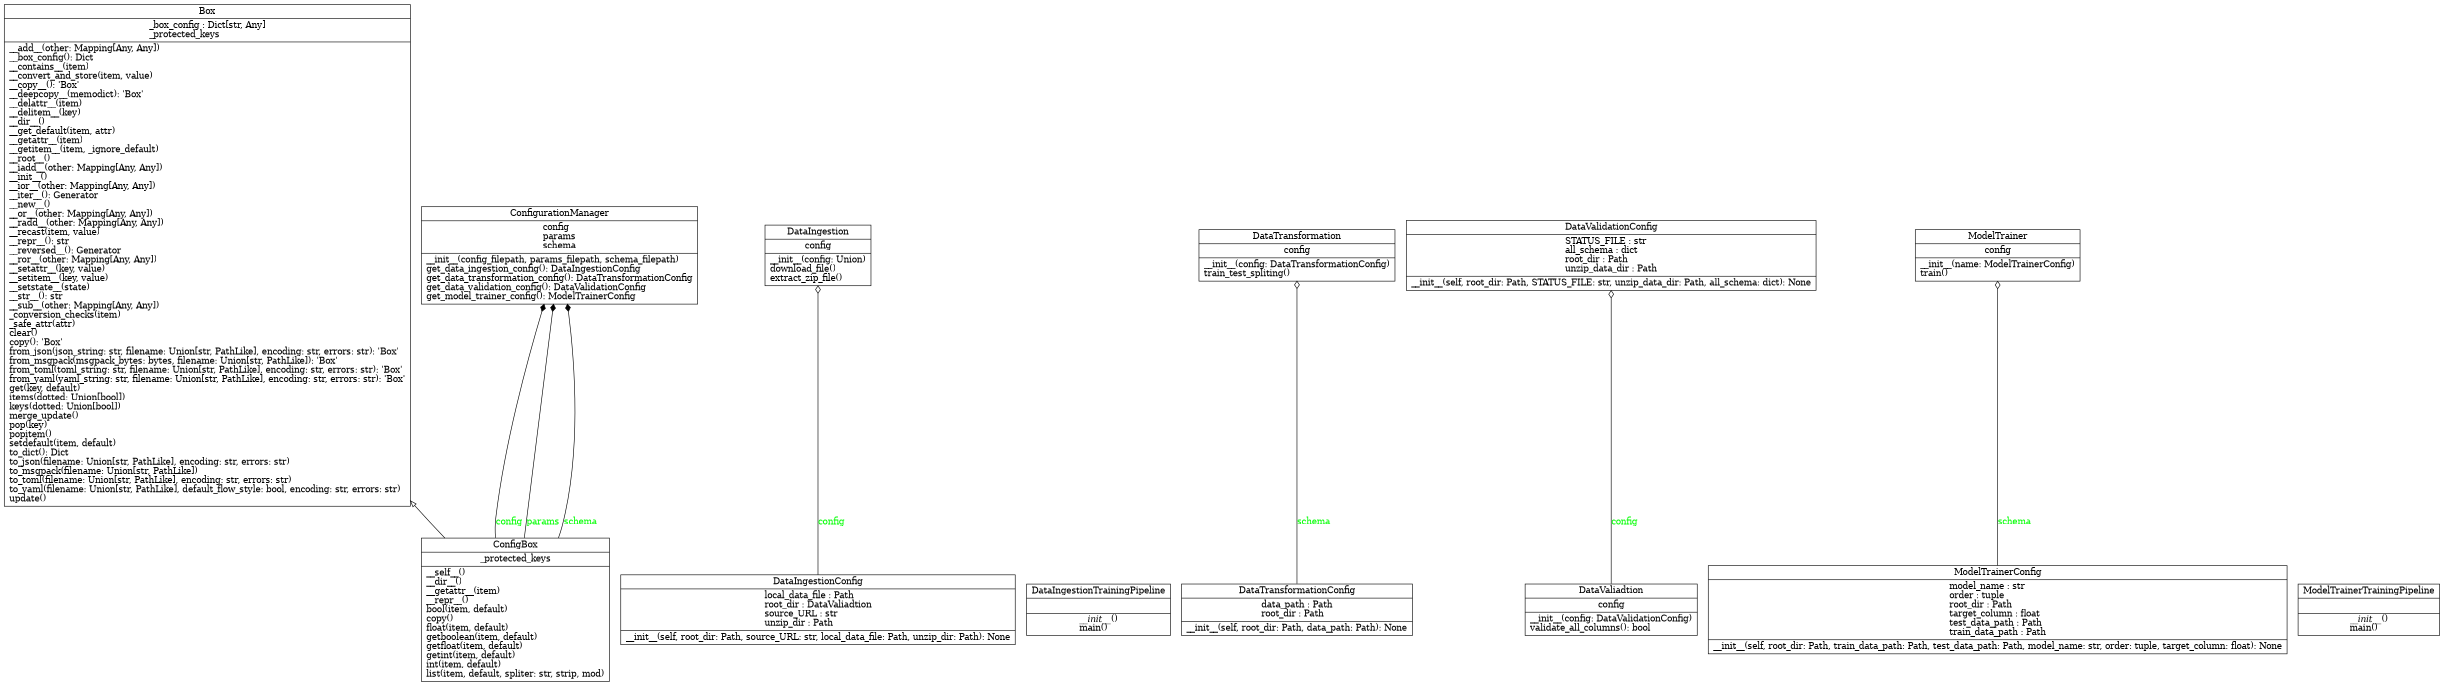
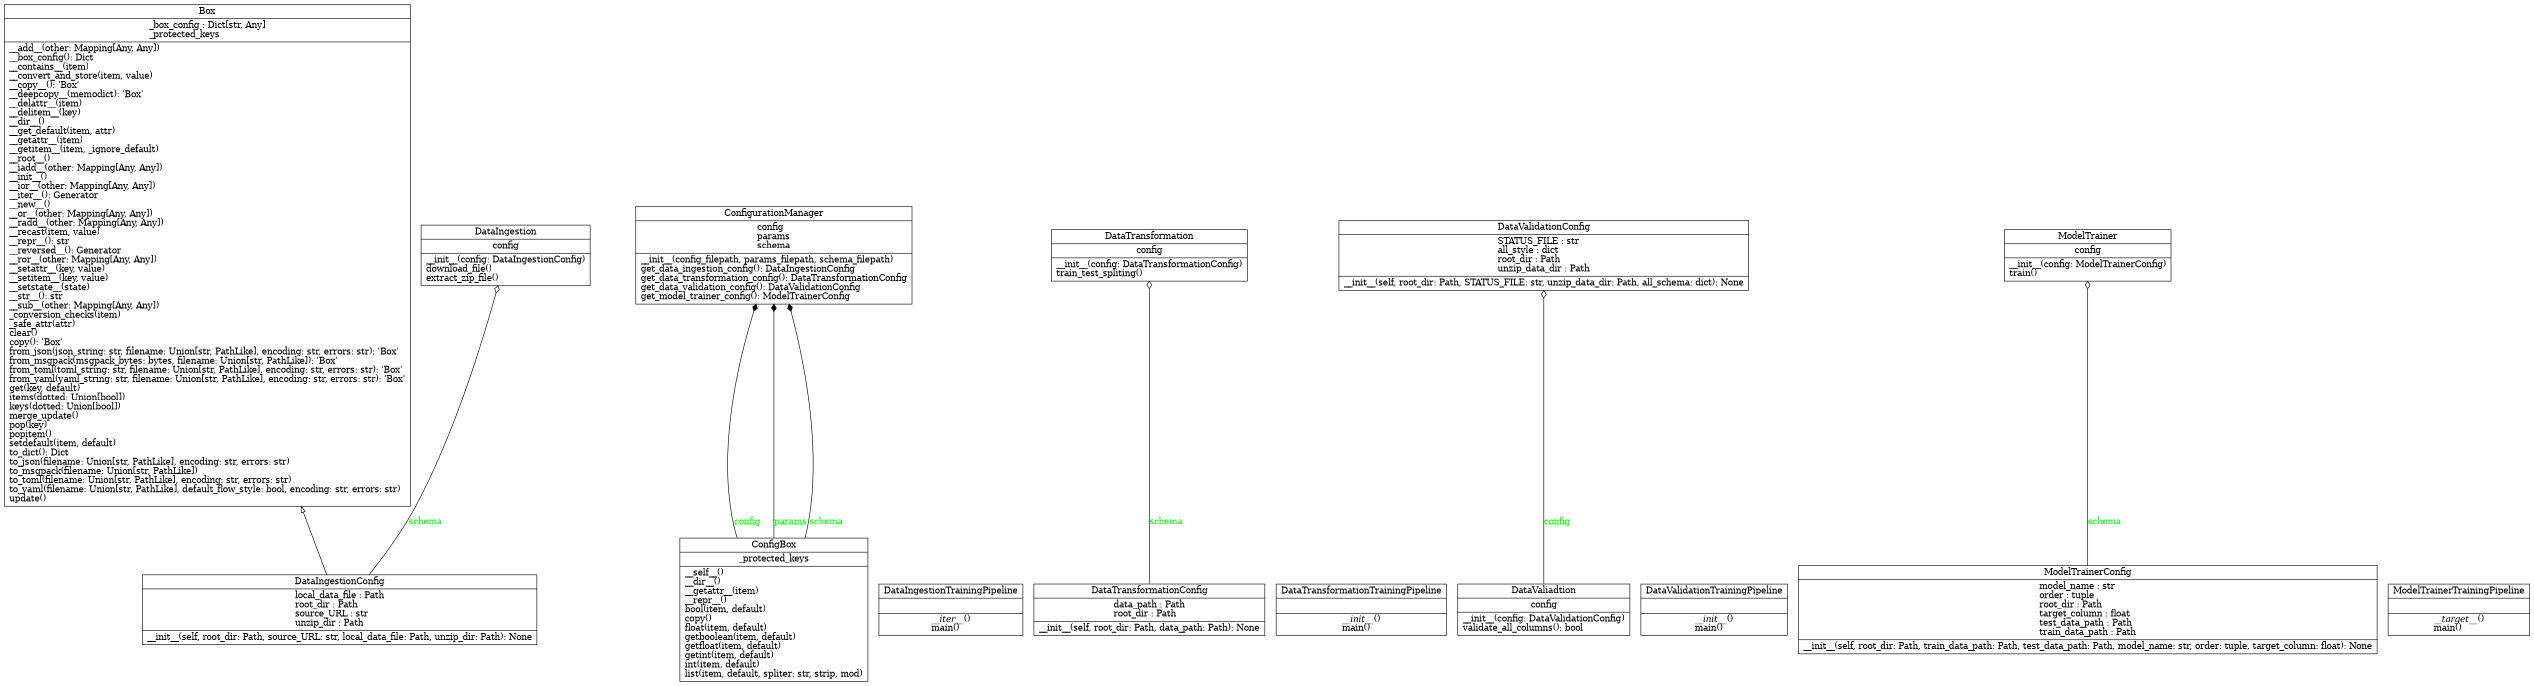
  digraph {
    rankdir=BT
    node [color=black fontcolor=black shape=record style=solid]
    edge [arrowhead=odiamond arrowtail=none fontcolor=green style=solid]
    n1 [label=<{Box|_box_config : Dict[str, Any]<br ALIGN="LEFT"/>_protected_keys<br ALIGN="LEFT"/>|__add__(other: Mapping[Any, Any])<br ALIGN="LEFT"/>__box_config(): Dict<br ALIGN="LEFT"/>__contains__(item)<br ALIGN="LEFT"/>__convert_and_store(item, value)<br ALIGN="LEFT"/>__copy__(): 'Box'<br ALIGN="LEFT"/>__deepcopy__(memodict): 'Box'<br ALIGN="LEFT"/>__delattr__(item)<br ALIGN="LEFT"/>__delitem__(key)<br ALIGN="LEFT"/>__dir__()<br ALIGN="LEFT"/>__get_default(item, attr)<br ALIGN="LEFT"/>__getattr__(item)<br ALIGN="LEFT"/>__getitem__(item, _ignore_default)<br ALIGN="LEFT"/>__root__()<br ALIGN="LEFT"/>__iadd__(other: Mapping[Any, Any])<br ALIGN="LEFT"/>__init__()<br ALIGN="LEFT"/>__ior__(other: Mapping[Any, Any])<br ALIGN="LEFT"/>__iter__(): Generator<br ALIGN="LEFT"/>__new__()<br ALIGN="LEFT"/>__or__(other: Mapping[Any, Any])<br ALIGN="LEFT"/>__radd__(other: Mapping[Any, Any])<br ALIGN="LEFT"/>__recast(item, value)<br ALIGN="LEFT"/>__repr__(): str<br ALIGN="LEFT"/>__reversed__(): Generator<br ALIGN="LEFT"/>__ror__(other: Mapping[Any, Any])<br ALIGN="LEFT"/>__setattr__(key, value)<br ALIGN="LEFT"/>__setitem__(key, value)<br ALIGN="LEFT"/>__setstate__(state)<br ALIGN="LEFT"/>__str__(): str<br ALIGN="LEFT"/>__sub__(other: Mapping[Any, Any])<br ALIGN="LEFT"/>_conversion_checks(item)<br ALIGN="LEFT"/>_safe_attr(attr)<br ALIGN="LEFT"/>clear()<br ALIGN="LEFT"/>copy(): 'Box'<br ALIGN="LEFT"/>from_json(json_string: str, filename: Union[str, PathLike], encoding: str, errors: str): 'Box'<br ALIGN="LEFT"/>from_msgpack(msgpack_bytes: bytes, filename: Union[str, PathLike]): 'Box'<br ALIGN="LEFT"/>from_toml(toml_string: str, filename: Union[str, PathLike], encoding: str, errors: str): 'Box'<br ALIGN="LEFT"/>from_yaml(yaml_string: str, filename: Union[str, PathLike], encoding: str, errors: str): 'Box'<br ALIGN="LEFT"/>get(key, default)<br ALIGN="LEFT"/>items(dotted: Union[bool])<br ALIGN="LEFT"/>keys(dotted: Union[bool])<br ALIGN="LEFT"/>merge_update()<br ALIGN="LEFT"/>pop(key)<br ALIGN="LEFT"/>popitem()<br ALIGN="LEFT"/>setdefault(item, default)<br ALIGN="LEFT"/>to_dict(): Dict<br ALIGN="LEFT"/>to_json(filename: Union[str, PathLike], encoding: str, errors: str)<br ALIGN="LEFT"/>to_msgpack(filename: Union[str, PathLike])<br ALIGN="LEFT"/>to_toml(filename: Union[str, PathLike], encoding: str, errors: str)<br ALIGN="LEFT"/>to_yaml(filename: Union[str, PathLike], default_flow_style: bool, encoding: str, errors: str)<br ALIGN="LEFT"/>update()<br ALIGN="LEFT"/>}>]
    n2 [label=<{ConfigBox|_protected_keys<br ALIGN="LEFT"/>|__self__()<br ALIGN="LEFT"/>__dir__()<br ALIGN="LEFT"/>__getattr__(item)<br ALIGN="LEFT"/>__repr__()<br ALIGN="LEFT"/>bool(item, default)<br ALIGN="LEFT"/>copy()<br ALIGN="LEFT"/>float(item, default)<br ALIGN="LEFT"/>getboolean(item, default)<br ALIGN="LEFT"/>getfloat(item, default)<br ALIGN="LEFT"/>getint(item, default)<br ALIGN="LEFT"/>int(item, default)<br ALIGN="LEFT"/>list(item, default, spliter: str, strip, mod)<br ALIGN="LEFT"/>}>]
    n3 [label=<{ConfigurationManager|config<br ALIGN="LEFT"/>params<br ALIGN="LEFT"/>schema<br ALIGN="LEFT"/>|__init__(config_filepath, params_filepath, schema_filepath)<br ALIGN="LEFT"/>get_data_ingestion_config(): DataIngestionConfig<br ALIGN="LEFT"/>get_data_transformation_config(): DataTransformationConfig<br ALIGN="LEFT"/>get_data_validation_config(): DataValidationConfig<br ALIGN="LEFT"/>get_model_trainer_config(): ModelTrainerConfig<br ALIGN="LEFT"/>}>]
-   n4 [label=<{DataIngestion|config<br ALIGN="LEFT"/>|__init__(config: Union)<br ALIGN="LEFT"/>download_file()<br ALIGN="LEFT"/>extract_zip_file()<br ALIGN="LEFT"/>}>]
-   n5 [label=<{DataIngestionConfig|local_data_file : Path<br ALIGN="LEFT"/>root_dir : DataValiadtion<br ALIGN="LEFT"/>source_URL : str<br ALIGN="LEFT"/>unzip_dir : Path<br ALIGN="LEFT"/>|__init__(self, root_dir: Path, source_URL: str, local_data_file: Path, unzip_dir: Path): None<br ALIGN="LEFT"/>}>]
-   n6 [label=<{DataIngestionTrainingPipeline|<br ALIGN="LEFT"/>|<I>__init__</I>()<br ALIGN="LEFT"/>main()<br ALIGN="LEFT"/>}>]
+   n4 [label=<{DataIngestion|config<br ALIGN="LEFT"/>|__init__(config: DataIngestionConfig)<br ALIGN="LEFT"/>download_file()<br ALIGN="LEFT"/>extract_zip_file()<br ALIGN="LEFT"/>}>]
+   n5 [label=<{DataIngestionConfig|local_data_file : Path<br ALIGN="LEFT"/>root_dir : Path<br ALIGN="LEFT"/>source_URL : str<br ALIGN="LEFT"/>unzip_dir : Path<br ALIGN="LEFT"/>|__init__(self, root_dir: Path, source_URL: str, local_data_file: Path, unzip_dir: Path): None<br ALIGN="LEFT"/>}>]
+   n6 [label=<{DataIngestionTrainingPipeline|<br ALIGN="LEFT"/>|<I>__iter__</I>()<br ALIGN="LEFT"/>main()<br ALIGN="LEFT"/>}>]
    n7 [label=<{DataTransformation|config<br ALIGN="LEFT"/>|__init__(config: DataTransformationConfig)<br ALIGN="LEFT"/>train_test_spliting()<br ALIGN="LEFT"/>}>]
    n8 [label=<{DataTransformationConfig|data_path : Path<br ALIGN="LEFT"/>root_dir : Path<br ALIGN="LEFT"/>|__init__(self, root_dir: Path, data_path: Path): None<br ALIGN="LEFT"/>}>]
+   n9 [label=<{DataTransformationTrainingPipeline|<br ALIGN="LEFT"/>|<I>__init__</I>()<br ALIGN="LEFT"/>main()<br ALIGN="LEFT"/>}>]
    n10 [label=<{DataValiadtion|config<br ALIGN="LEFT"/>|__init__(config: DataValidationConfig)<br ALIGN="LEFT"/>validate_all_columns(): bool<br ALIGN="LEFT"/>}>]
-   n11 [label=<{DataValidationConfig|STATUS_FILE : str<br ALIGN="LEFT"/>all_schema : dict<br ALIGN="LEFT"/>root_dir : Path<br ALIGN="LEFT"/>unzip_data_dir : Path<br ALIGN="LEFT"/>|__init__(self, root_dir: Path, STATUS_FILE: str, unzip_data_dir: Path, all_schema: dict): None<br ALIGN="LEFT"/>}>]
-   n13 [label=<{ModelTrainer|config<br ALIGN="LEFT"/>|__init__(name: ModelTrainerConfig)<br ALIGN="LEFT"/>train()<br ALIGN="LEFT"/>}>]
+   n11 [label=<{DataValidationConfig|STATUS_FILE : str<br ALIGN="LEFT"/>all_style : dict<br ALIGN="LEFT"/>root_dir : Path<br ALIGN="LEFT"/>unzip_data_dir : Path<br ALIGN="LEFT"/>|__init__(self, root_dir: Path, STATUS_FILE: str, unzip_data_dir: Path, all_schema: dict): None<br ALIGN="LEFT"/>}>]
+   n12 [label=<{DataValidationTrainingPipeline|<br ALIGN="LEFT"/>|<I>__init__</I>()<br ALIGN="LEFT"/>main()<br ALIGN="LEFT"/>}>]
+   n13 [label=<{ModelTrainer|config<br ALIGN="LEFT"/>|__init__(config: ModelTrainerConfig)<br ALIGN="LEFT"/>train()<br ALIGN="LEFT"/>}>]
    n14 [label=<{ModelTrainerConfig|model_name : str<br ALIGN="LEFT"/>order : tuple<br ALIGN="LEFT"/>root_dir : Path<br ALIGN="LEFT"/>target_column : float<br ALIGN="LEFT"/>test_data_path : Path<br ALIGN="LEFT"/>train_data_path : Path<br ALIGN="LEFT"/>|__init__(self, root_dir: Path, train_data_path: Path, test_data_path: Path, model_name: str, order: tuple, target_column: float): None<br ALIGN="LEFT"/>}>]
-   n15 [label=<{ModelTrainerTrainingPipeline|<br ALIGN="LEFT"/>|<I>__init__</I>()<br ALIGN="LEFT"/>main()<br ALIGN="LEFT"/>}>]
-   n2 -> n1 [arrowhead=empty fontcolor="" style=""]
+   n15 [label=<{ModelTrainerTrainingPipeline|<br ALIGN="LEFT"/>|<I>__target__</I>()<br ALIGN="LEFT"/>main()<br ALIGN="LEFT"/>}>]
+   n5 -> n1 [arrowhead=empty fontcolor="" style=""]
    n2 -> n3 [arrowhead=diamond label=config]
    n2 -> n3 [arrowhead=diamond label=params]
    n2 -> n3 [arrowhead=diamond label=schema]
-   n5 -> n4 [label=config]
+   n5 -> n4 [label=schema]
    n8 -> n7 [label=schema]
    n10 -> n11 [label=config]
    n14 -> n13 [label=schema]
  }
